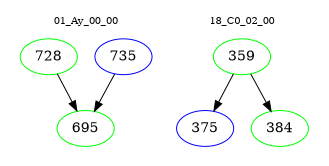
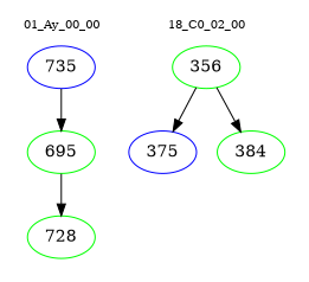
  digraph {
    node [color=green]
    edge [color=black]
    n1 [color=blue label=735]
    n2 [label=695]
    n3 [label=728]
    n4 [color=blue label=375]
-   n5 [label=359]
+   n5 [label=356]
    n6 [label=384]
    subgraph cluster_1 {
      color=white
      fontsize=10
      label="01_Ay_00_00"
      n1
      n2
      n3
    }
    subgraph cluster_2 {
      color=white
      fontsize=10
      label="18_C0_02_00"
      n4
      n5
      n6
    }
    n1 -> n2
-   n3 -> n2
+   n2 -> n3
    n5 -> n4
    n5 -> n6
  }
